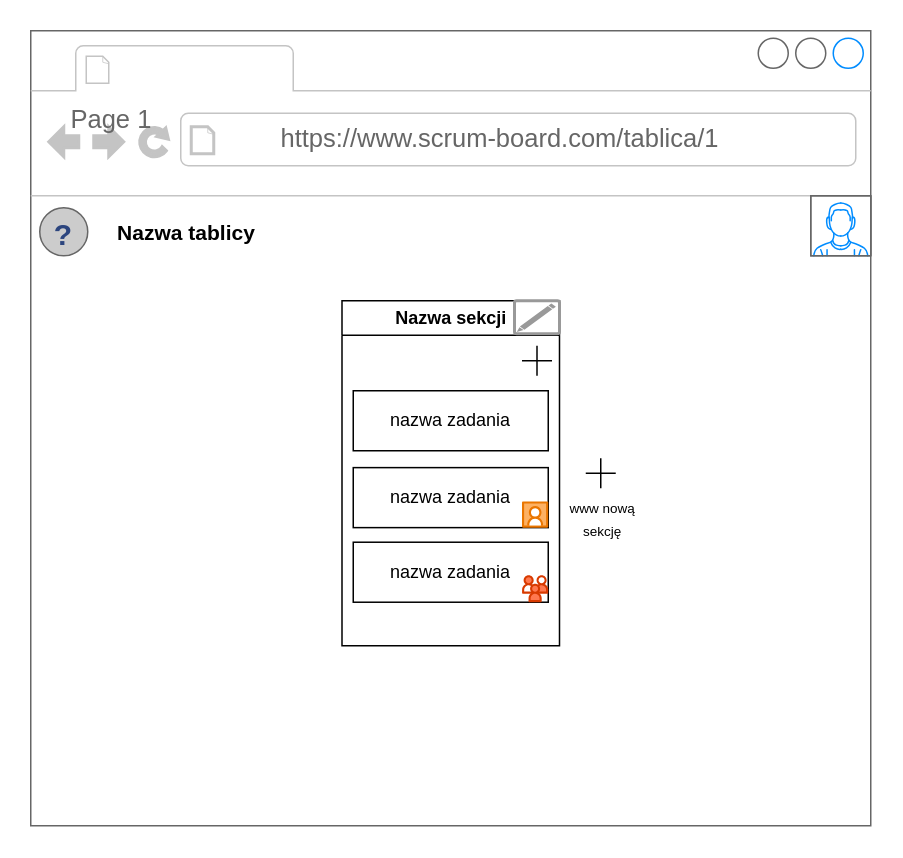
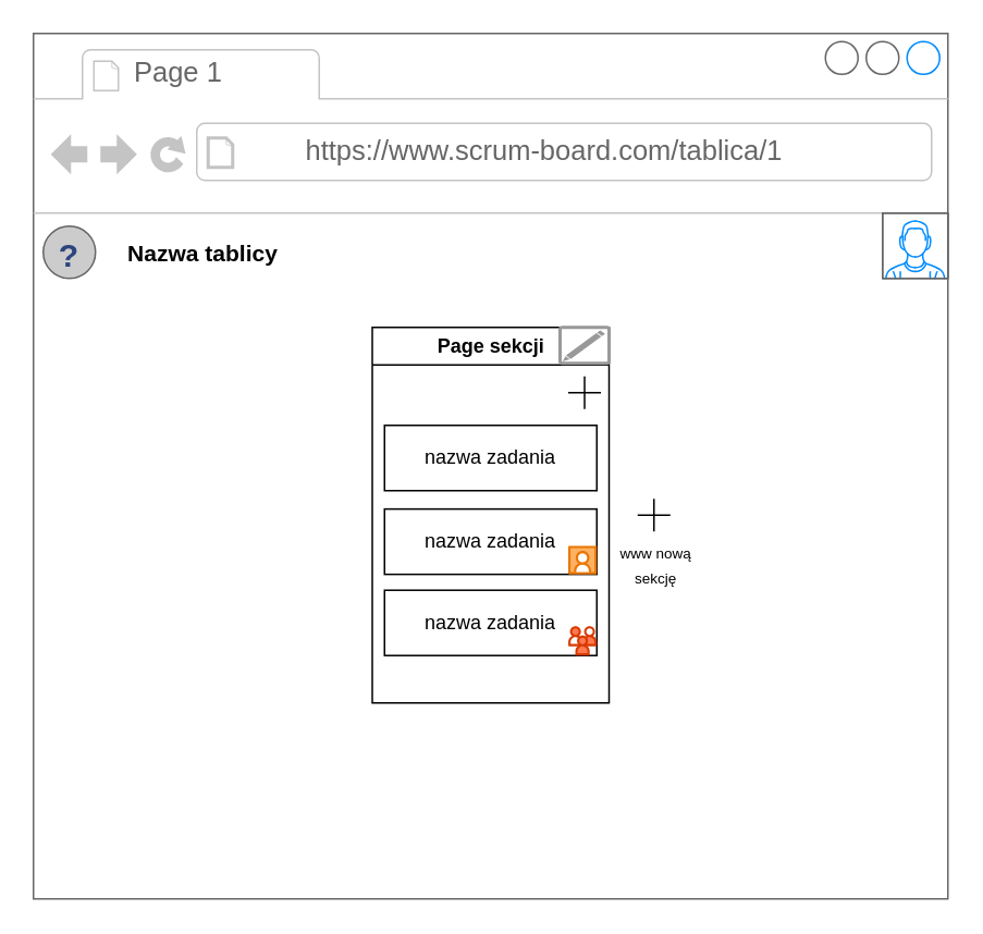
  <mxCell id="0" />
  <mxCell id="1" parent="0" />
  <mxCell id="2" value="" style="strokeWidth=1;shadow=0;dashed=0;align=center;html=1;shape=mxgraph.mockup.containers.browserWindow;rSize=0;strokeColor=#666666;strokeColor2=#008cff;strokeColor3=#c4c4c4;mainText=,;recursiveResize=0;" vertex="1" parent="1"><mxGeometry x="20" y="20" width="560" height="530" as="geometry" /></mxCell>
- <mxCell id="3" value="Page 1" style="strokeWidth=1;shadow=0;dashed=0;align=center;html=1;shape=mxgraph.mockup.containers.anchor;fontSize=17;fontColor=#666666;align=left;whiteSpace=wrap;" vertex="1" parent="2"><mxGeometry x="25" y="47" width="110" height="26" as="geometry" /></mxCell>
+ <mxCell id="3" value="Page 1" style="strokeWidth=1;shadow=0;dashed=0;align=center;html=1;shape=mxgraph.mockup.containers.anchor;fontSize=17;fontColor=#666666;align=left;whiteSpace=wrap;" vertex="1" parent="2"><mxGeometry x="60" y="12" width="110" height="26" as="geometry" /></mxCell>
  <mxCell id="4" value="https://www.scrum-board.com/tablica/1" style="strokeWidth=1;shadow=0;dashed=0;align=center;html=1;shape=mxgraph.mockup.containers.anchor;rSize=0;fontSize=17;fontColor=#666666;align=left;" vertex="1" parent="2"><mxGeometry x="165" y="60" width="250" height="26" as="geometry" /></mxCell>
  <mxCell id="5" value="" style="verticalLabelPosition=bottom;shadow=0;dashed=0;align=center;html=1;verticalAlign=top;strokeWidth=1;shape=mxgraph.mockup.containers.userMale;strokeColor=#666666;strokeColor2=#008cff;" vertex="1" parent="2"><mxGeometry x="520" y="110" width="40" height="40" as="geometry" /></mxCell>
  <mxCell id="6" value="" style="strokeWidth=1;shadow=0;dashed=0;align=center;html=1;shape=mxgraph.mockup.forms.anchor;align=right;spacingRight=2;fontColor=#666666;" vertex="1" parent="2"><mxGeometry x="60" y="200" width="50" height="18" as="geometry" /></mxCell>
  <mxCell id="7" value="" style="strokeWidth=1;shadow=0;dashed=0;align=center;html=1;shape=mxgraph.mockup.forms.anchor;align=right;spacingRight=2;fontColor=#666666;" vertex="1" parent="2"><mxGeometry x="60" y="230" width="50" height="18" as="geometry" /></mxCell>
  <mxCell id="8" value="" style="verticalLabelPosition=bottom;shadow=0;dashed=0;align=center;html=1;verticalAlign=top;strokeWidth=1;shape=mxgraph.mockup.misc.help_icon;" vertex="1" parent="2"><mxGeometry x="6" y="118" width="32" height="32" as="geometry" /></mxCell>
  <mxCell id="9" value="&lt;font style=&quot;font-size: 14px;&quot;&gt;&lt;b&gt;Nazwa tablicy&lt;/b&gt;&lt;/font&gt;" style="text;html=1;align=center;verticalAlign=middle;whiteSpace=wrap;rounded=0;" vertex="1" parent="2"><mxGeometry x="53" y="120" width="102" height="30" as="geometry" /></mxCell>
- <mxCell id="10" value="Nazwa sekcji" style="swimlane;whiteSpace=wrap;html=1;" vertex="1" parent="2"><mxGeometry x="207.5" y="180" width="145" height="230" as="geometry"><mxRectangle x="215" y="200" width="110" height="30" as="alternateBounds" /></mxGeometry></mxCell>
+ <mxCell id="10" value="Page sekcji" style="swimlane;whiteSpace=wrap;html=1;" vertex="1" parent="2"><mxGeometry x="207.5" y="180" width="145" height="230" as="geometry"><mxRectangle x="215" y="200" width="110" height="30" as="alternateBounds" /></mxGeometry></mxCell>
  <mxCell id="11" value="" style="strokeColor=#999999;verticalLabelPosition=bottom;shadow=0;dashed=0;verticalAlign=top;strokeWidth=2;html=1;shape=mxgraph.mockup.misc.editIcon;" vertex="1" parent="10"><mxGeometry x="115" width="30" height="22" as="geometry" /></mxCell>
  <mxCell id="12" value="" style="endArrow=none;html=1;rounded=0;" edge="1" parent="10"><mxGeometry width="50" height="50" relative="1" as="geometry"><mxPoint x="130" y="50" as="sourcePoint" /><mxPoint x="130" y="30" as="targetPoint" /></mxGeometry></mxCell>
  <mxCell id="13" value="" style="endArrow=none;html=1;rounded=0;" edge="1" parent="10"><mxGeometry width="50" height="50" relative="1" as="geometry"><mxPoint x="140" y="40" as="sourcePoint" /><mxPoint x="120" y="40" as="targetPoint" /></mxGeometry></mxCell>
  <mxCell id="14" value="nazwa zadania" style="rounded=0;whiteSpace=wrap;html=1;" vertex="1" parent="10"><mxGeometry x="7.5" y="60" width="130" height="40" as="geometry" /></mxCell>
  <mxCell id="15" value="nazwa zadania" style="rounded=0;whiteSpace=wrap;html=1;" vertex="1" parent="10"><mxGeometry x="7.5" y="111.25" width="130" height="40" as="geometry" /></mxCell>
  <mxCell id="16" value="nazwa zadania" style="rounded=0;whiteSpace=wrap;html=1;" vertex="1" parent="10"><mxGeometry x="7.5" y="160.98" width="130" height="40" as="geometry" /></mxCell>
  <mxCell id="17" value="" style="verticalLabelPosition=bottom;aspect=fixed;html=1;shape=mxgraph.salesforce.social_studio;" vertex="1" parent="10"><mxGeometry x="120" y="133.75" width="17.5" height="17.5" as="geometry" /></mxCell>
  <mxCell id="18" value="" style="verticalLabelPosition=bottom;aspect=fixed;html=1;shape=mxgraph.salesforce.employees;" vertex="1" parent="10"><mxGeometry x="120" y="182.94" width="17.5" height="18.04" as="geometry" /></mxCell>
  <mxCell id="19" value="" style="endArrow=none;html=1;rounded=0;" edge="1" parent="2"><mxGeometry width="50" height="50" relative="1" as="geometry"><mxPoint x="380" y="305" as="sourcePoint" /><mxPoint x="380" y="285" as="targetPoint" /></mxGeometry></mxCell>
  <mxCell id="20" value="" style="endArrow=none;html=1;rounded=0;" edge="1" parent="2"><mxGeometry width="50" height="50" relative="1" as="geometry"><mxPoint x="390" y="295" as="sourcePoint" /><mxPoint x="370" y="295" as="targetPoint" /></mxGeometry></mxCell>
  <mxCell id="21" value="&lt;font style=&quot;font-size: 9px;&quot;&gt;www nową sekcję&lt;/font&gt;" style="text;html=1;align=center;verticalAlign=middle;whiteSpace=wrap;rounded=0;strokeWidth=1;" vertex="1" parent="2"><mxGeometry x="353" y="310" width="57" height="30" as="geometry" /></mxCell>
